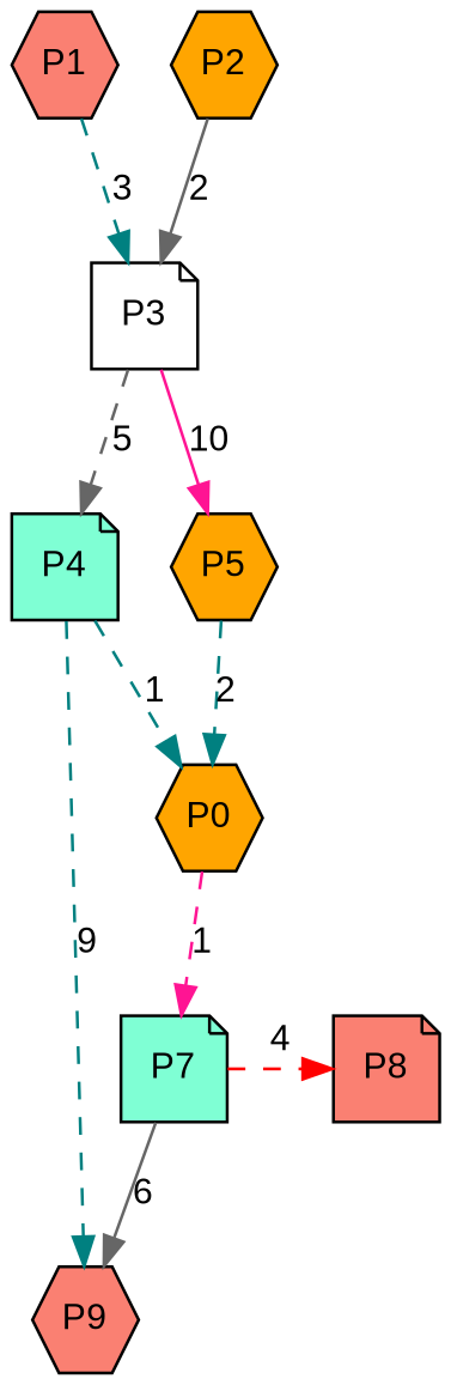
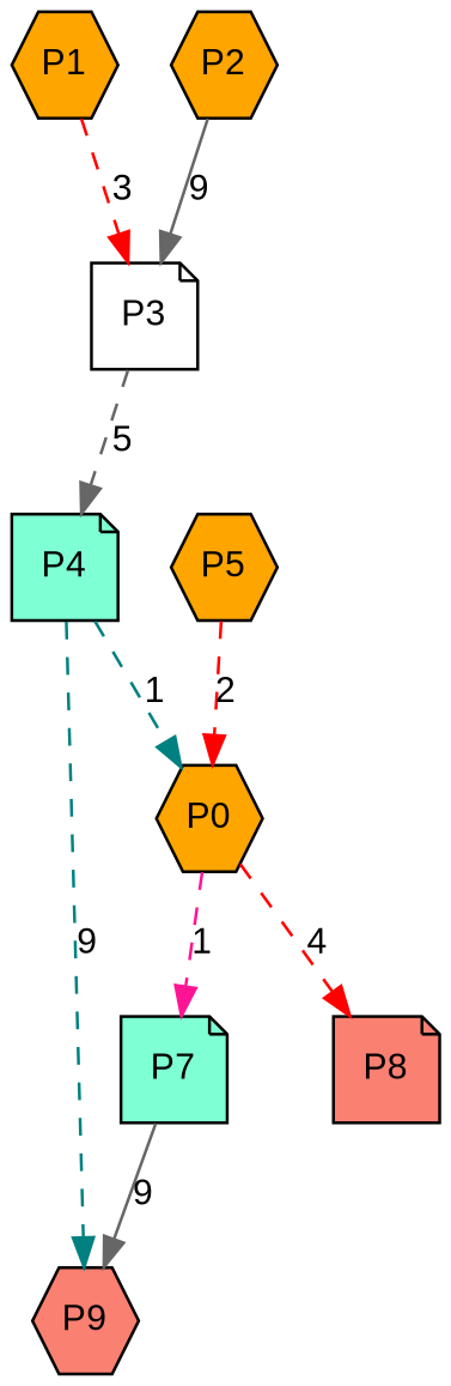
  digraph {
    rankdir=TB
    splines=true
    node [fillcolor=orange fixedsize=true fontcolor=black fontname=arial fontsize=12 margin=0 shape=hexagon style=filled]
    edge [color=gray40 fontcolor=black fontname=arial fontsize=12 margin=0 style=dashed]
-   n1 [fillcolor=salmon label=P1 width=0.5]
+   n1 [label=P1 width=0.5]
    n2 [label=P2 width=0.5]
    n3 [fillcolor=white label=P3 shape=note width=0.5]
    n4 [fillcolor=aquamarine label=P4 shape=note width=0.5]
    n5 [label=P5 width=0.5]
    n6 [label=P0 width=0.5]
    n7 [fillcolor=aquamarine label=P7 shape=note width=0.5]
    n8 [fillcolor=salmon label=P8 shape=note width=0.5]
    n9 [fillcolor=salmon label=P9 width=0.5]
    subgraph sub_1 {
      rank=same
      n1
      n2
    }
    subgraph sub_2 {
      rank=same
      n3
    }
    subgraph sub_3 {
      rank=same
      n4
      n5
    }
    subgraph sub_4 {
      rank=same
      n6
    }
    subgraph sub_5 {
      rank=same
      n7
      n8
    }
    subgraph sub_6 {
      rank=same
      n9
    }
-   n1 -> n3 [color=teal label=3]
-   n2 -> n3 [label=2 style=solid]
+   n1 -> n3 [color=red label=3]
+   n2 -> n3 [label=9 style=solid]
    n3 -> n4 [label=5]
-   n3 -> n5 [color=deeppink label=10 style=solid]
    n4 -> n6 [color=teal label=1]
    n4 -> n9 [color=teal label=9]
-   n5 -> n6 [color=teal label=2]
+   n5 -> n6 [color=red label=2]
    n6 -> n7 [color=deeppink label=1]
-   n7 -> n8 [color=red label=4]
-   n7 -> n9 [label=6 style=solid]
+   n6 -> n8 [color=red label=4]
+   n7 -> n9 [label=9 style=solid]
  }
